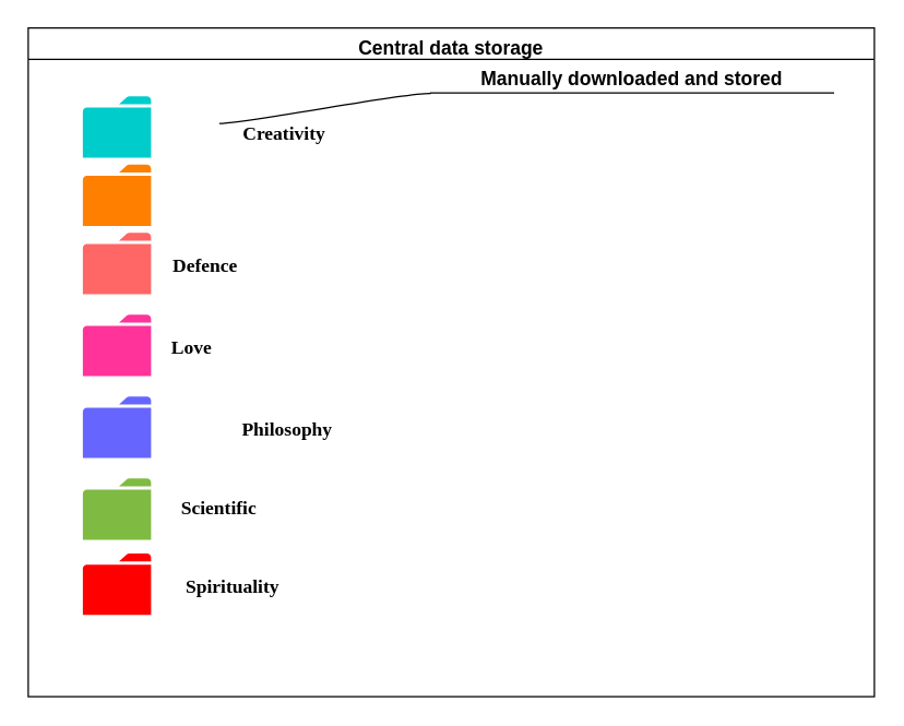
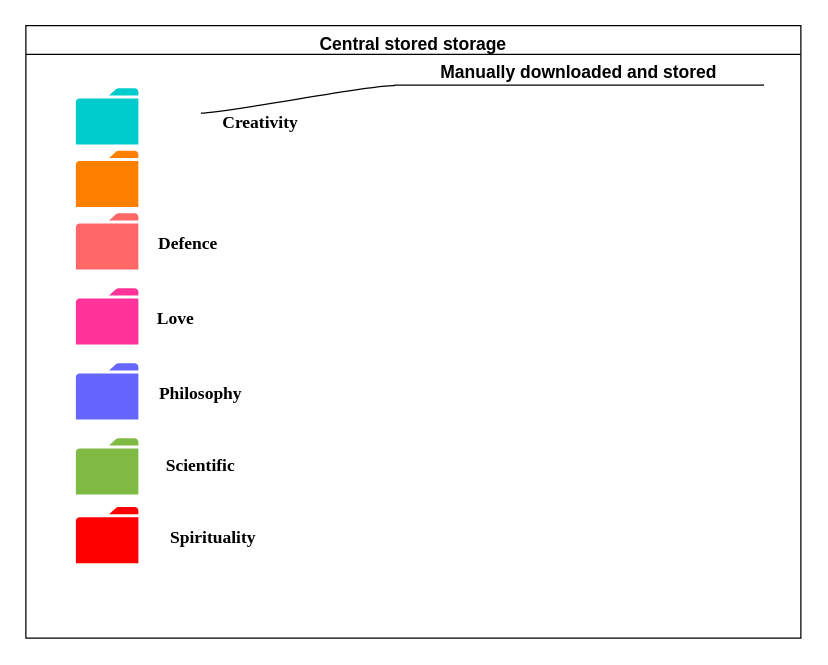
  <mxCell id="0" />
  <mxCell id="1" parent="0" />
- <mxCell id="2" value="Central data storage&#10;" style="swimlane;startSize=23;fontSize=14;verticalAlign=top;" vertex="1" parent="1"><mxGeometry x="20" y="20" width="620" height="490" as="geometry"><mxRectangle x="500" y="-280" width="170" height="23" as="alternateBounds" /></mxGeometry></mxCell>
+ <mxCell id="2" value="Central stored storage&#10;" style="swimlane;startSize=23;fontSize=14;verticalAlign=top;" vertex="1" parent="1"><mxGeometry x="20" y="20" width="620" height="490" as="geometry"><mxRectangle x="500" y="-280" width="170" height="23" as="alternateBounds" /></mxGeometry></mxCell>
  <mxCell id="3" value="" style="pointerEvents=1;shadow=0;dashed=0;html=1;strokeColor=none;labelPosition=center;verticalLabelPosition=bottom;verticalAlign=top;outlineConnect=0;align=center;shape=mxgraph.office.concepts.folder;fillColor=#00CCCC;" vertex="1" parent="2"><mxGeometry x="40" y="50" width="50" height="45" as="geometry" /></mxCell>
  <mxCell id="4" value="" style="pointerEvents=1;shadow=0;dashed=0;html=1;strokeColor=none;labelPosition=center;verticalLabelPosition=bottom;verticalAlign=top;outlineConnect=0;align=center;shape=mxgraph.office.concepts.folder;fillColor=#FF8000;" vertex="1" parent="2"><mxGeometry x="40" y="100" width="50" height="45" as="geometry" /></mxCell>
  <mxCell id="5" value="" style="pointerEvents=1;shadow=0;dashed=0;html=1;strokeColor=none;labelPosition=center;verticalLabelPosition=bottom;verticalAlign=top;outlineConnect=0;align=center;shape=mxgraph.office.concepts.folder;fillColor=#FF6666;" vertex="1" parent="2"><mxGeometry x="40" y="150" width="50" height="45" as="geometry" /></mxCell>
  <mxCell id="6" value="" style="pointerEvents=1;shadow=0;dashed=0;html=1;strokeColor=none;labelPosition=center;verticalLabelPosition=bottom;verticalAlign=top;outlineConnect=0;align=center;shape=mxgraph.office.concepts.folder;fillColor=#FF3399;" vertex="1" parent="2"><mxGeometry x="40" y="210" width="50" height="45" as="geometry" /></mxCell>
  <mxCell id="7" value="" style="pointerEvents=1;shadow=0;dashed=0;html=1;strokeColor=none;labelPosition=center;verticalLabelPosition=bottom;verticalAlign=top;outlineConnect=0;align=center;shape=mxgraph.office.concepts.folder;fillColor=#6666FF;" vertex="1" parent="2"><mxGeometry x="40" y="270" width="50" height="45" as="geometry" /></mxCell>
  <mxCell id="8" value="" style="pointerEvents=1;shadow=0;dashed=0;html=1;strokeColor=none;labelPosition=center;verticalLabelPosition=bottom;verticalAlign=top;outlineConnect=0;align=center;shape=mxgraph.office.concepts.folder;fillColor=#7FBA42;" vertex="1" parent="2"><mxGeometry x="40" y="330" width="50" height="45" as="geometry" /></mxCell>
  <mxCell id="9" value="" style="pointerEvents=1;shadow=0;dashed=0;html=1;strokeColor=none;labelPosition=center;verticalLabelPosition=bottom;verticalAlign=top;outlineConnect=0;align=center;shape=mxgraph.office.concepts.folder;fillColor=#FF0000;" vertex="1" parent="2"><mxGeometry x="40" y="385" width="50" height="45" as="geometry" /></mxCell>
  <mxCell id="10" value="&lt;div&gt;&lt;b style=&quot;font-size: 14px ; font-family: &amp;#34;lucida console&amp;#34;&quot;&gt;Creativity&lt;/b&gt;&lt;/div&gt;" style="text;html=1;strokeColor=none;fillColor=none;align=right;verticalAlign=middle;whiteSpace=wrap;rounded=0;" vertex="1" parent="2"><mxGeometry x="180" y="52.5" width="40" height="50" as="geometry" /></mxCell>
  <mxCell id="11" value="&lt;font style=&quot;font-size: 14px&quot; face=&quot;Lucida Console&quot;&gt;&lt;b&gt;Defence&lt;/b&gt;&lt;/font&gt;" style="text;html=1;strokeColor=none;fillColor=none;align=center;verticalAlign=middle;whiteSpace=wrap;rounded=0;" vertex="1" parent="2"><mxGeometry x="110" y="150" width="40" height="50" as="geometry" /></mxCell>
  <mxCell id="12" value="&lt;font style=&quot;font-size: 14px&quot; face=&quot;Lucida Console&quot;&gt;&lt;b&gt;Love&lt;/b&gt;&lt;/font&gt;" style="text;html=1;strokeColor=none;fillColor=none;align=center;verticalAlign=middle;whiteSpace=wrap;rounded=0;" vertex="1" parent="2"><mxGeometry x="100" y="210" width="40" height="50" as="geometry" /></mxCell>
- <mxCell id="13" value="&lt;font style=&quot;font-size: 14px&quot; face=&quot;Lucida Console&quot;&gt;&lt;b&gt;Philosophy&lt;/b&gt;&lt;/font&gt;" style="text;html=1;strokeColor=none;fillColor=none;align=center;verticalAlign=middle;whiteSpace=wrap;rounded=0;" vertex="1" parent="2"><mxGeometry x="170" y="270" width="40" height="50" as="geometry" /></mxCell>
+ <mxCell id="13" value="&lt;font style=&quot;font-size: 14px&quot; face=&quot;Lucida Console&quot;&gt;&lt;b&gt;Philosophy&lt;/b&gt;&lt;/font&gt;" style="text;html=1;strokeColor=none;fillColor=none;align=center;verticalAlign=middle;whiteSpace=wrap;rounded=0;" vertex="1" parent="2"><mxGeometry x="120" y="270" width="40" height="50" as="geometry" /></mxCell>
  <mxCell id="14" value="&lt;font style=&quot;font-size: 14px&quot; face=&quot;Lucida Console&quot;&gt;&lt;b&gt;Scientific&lt;/b&gt;&lt;/font&gt;" style="text;html=1;strokeColor=none;fillColor=none;align=center;verticalAlign=middle;whiteSpace=wrap;rounded=0;" vertex="1" parent="2"><mxGeometry x="120" y="327.5" width="40" height="50" as="geometry" /></mxCell>
  <mxCell id="15" value="&lt;font style=&quot;font-size: 14px&quot; face=&quot;Lucida Console&quot;&gt;&lt;b&gt;Spirituality&lt;/b&gt;&lt;/font&gt;" style="text;html=1;strokeColor=none;fillColor=none;align=center;verticalAlign=middle;whiteSpace=wrap;rounded=0;" vertex="1" parent="2"><mxGeometry x="130" y="385" width="40" height="50" as="geometry" /></mxCell>
  <mxCell id="16" value="&lt;b&gt;&lt;font style=&quot;font-size: 14px&quot;&gt;Manually downloaded and stored&lt;/font&gt;&lt;/b&gt;" style="whiteSpace=wrap;html=1;shape=partialRectangle;top=0;left=0;bottom=1;right=0;points=[[0,1],[1,1]];fillColor=none;align=center;verticalAlign=bottom;routingCenterY=0.5;snapToPoint=1;recursiveResize=0;autosize=1;treeFolding=1;treeMoving=1;newEdgeStyle={&quot;edgeStyle&quot;:&quot;entityRelationEdgeStyle&quot;,&quot;startArrow&quot;:&quot;none&quot;,&quot;endArrow&quot;:&quot;none&quot;,&quot;segment&quot;:10,&quot;curved&quot;:1};" vertex="1" parent="2"><mxGeometry x="295" y="27.5" width="295" height="20" as="geometry" /></mxCell>
  <mxCell id="17" value="" style="edgeStyle=entityRelationEdgeStyle;startArrow=none;endArrow=none;segment=10;curved=1;" edge="1" target="16" parent="2"><mxGeometry relative="1" as="geometry"><mxPoint x="140" y="70" as="sourcePoint" /></mxGeometry></mxCell>
